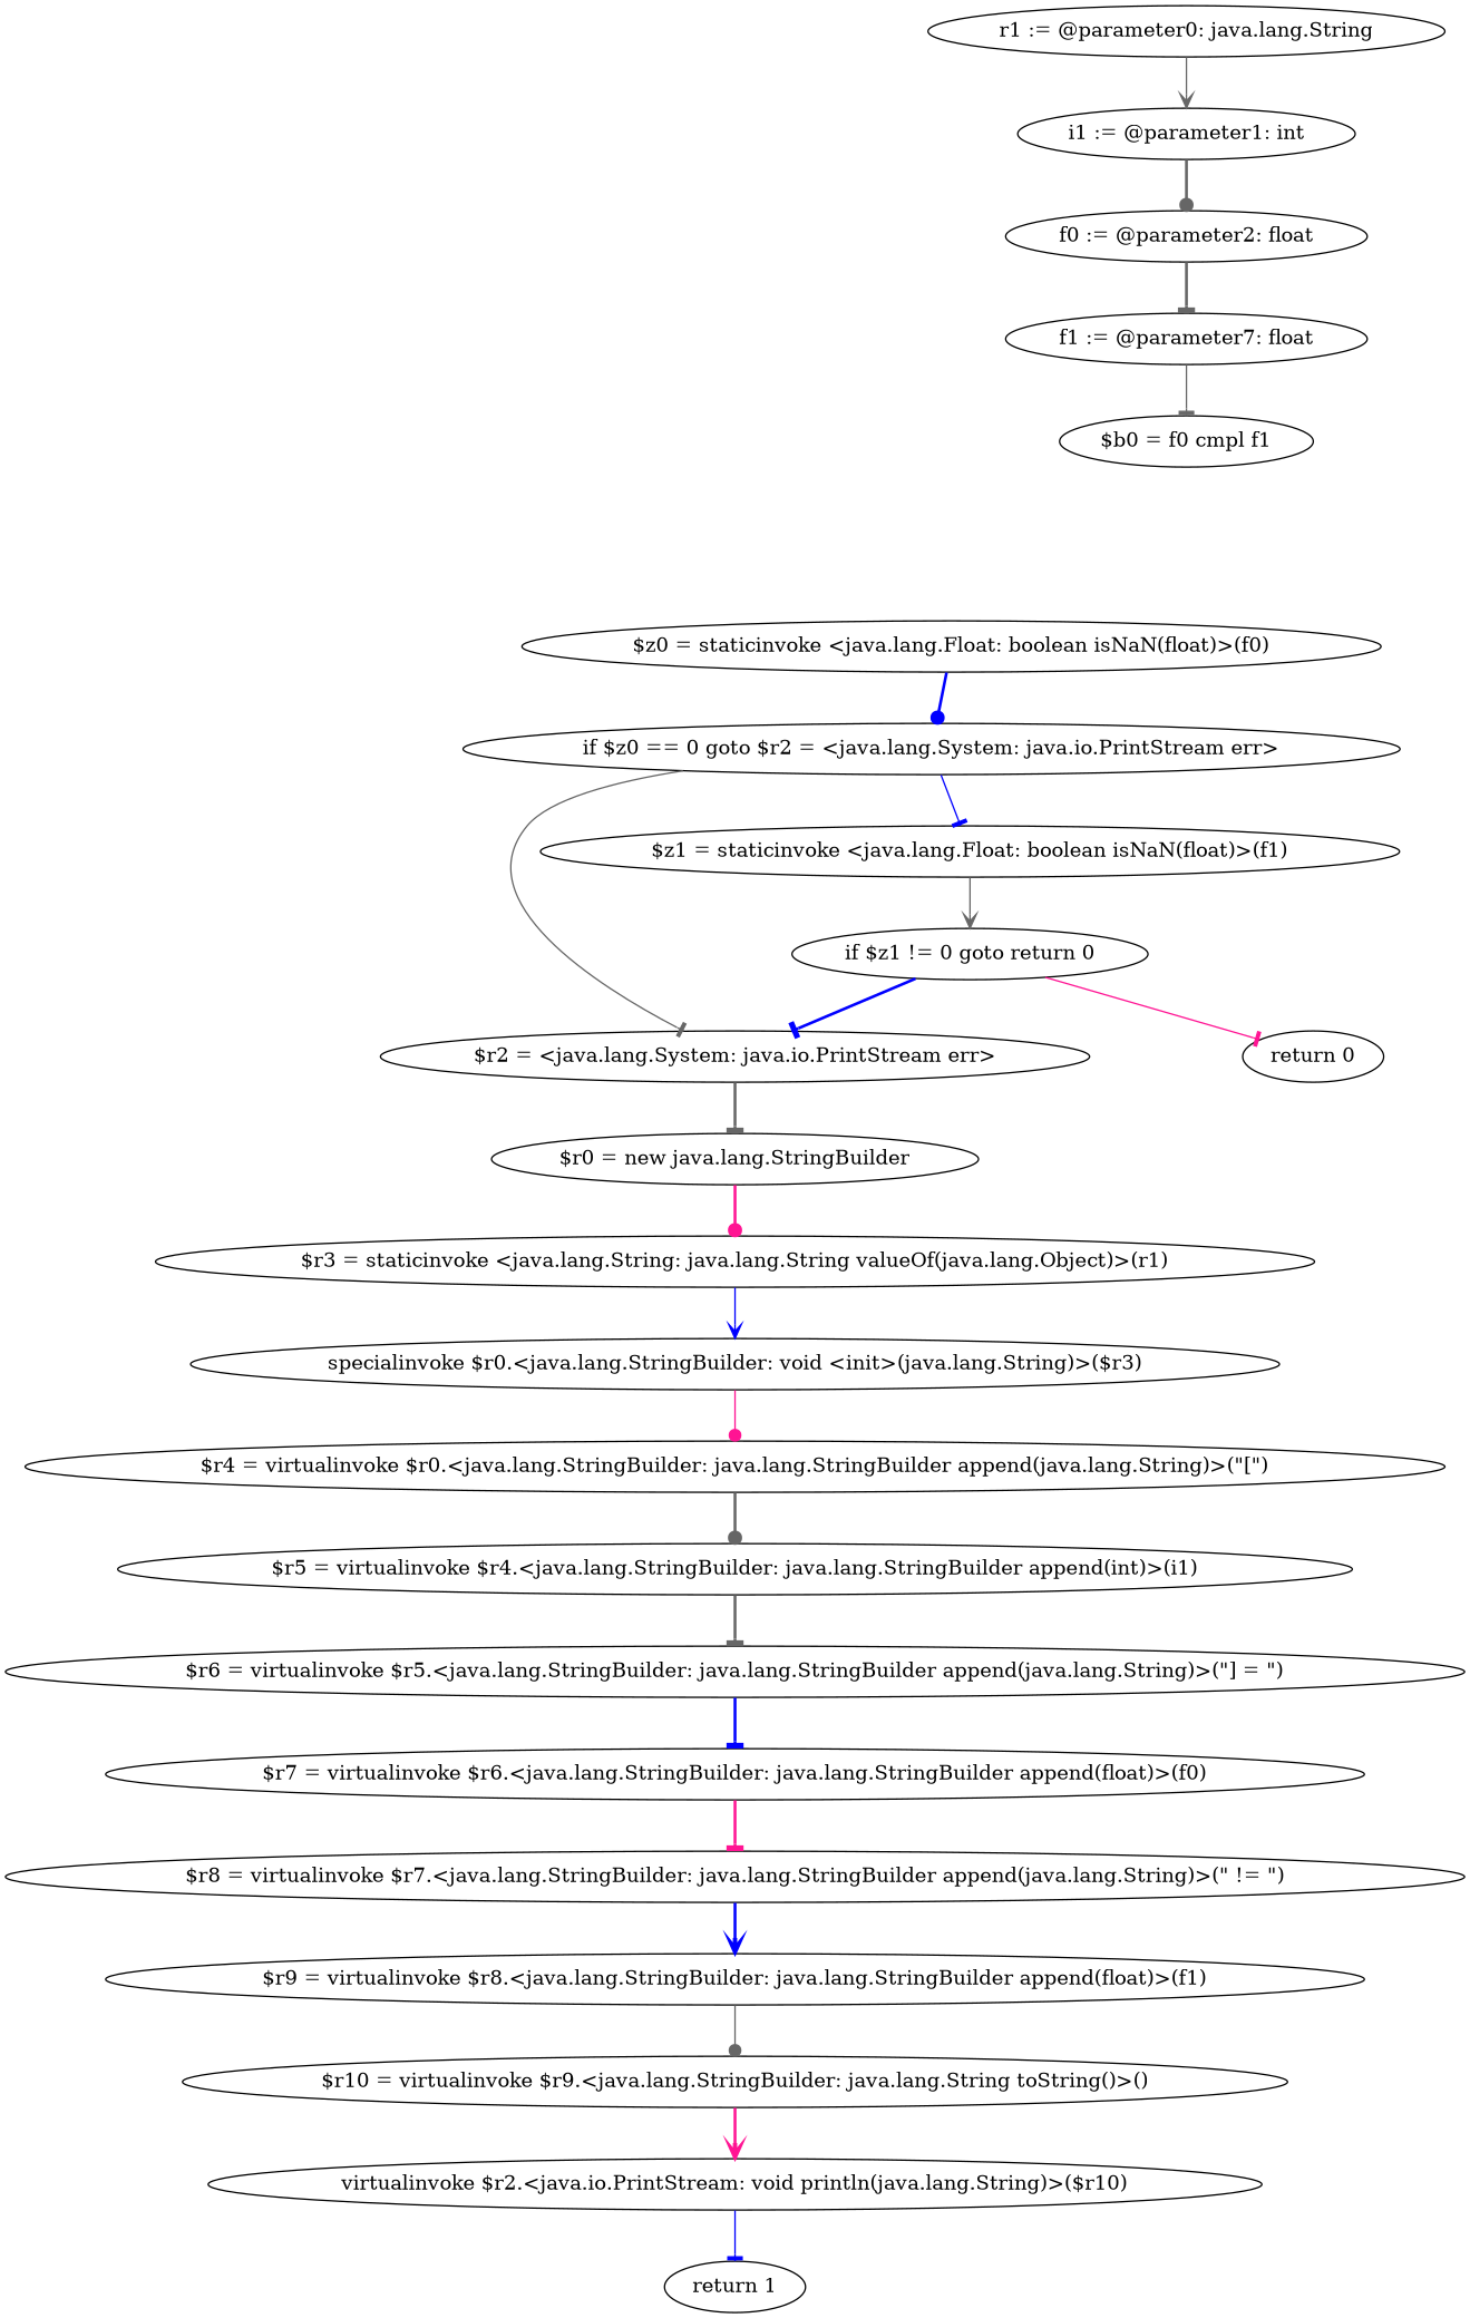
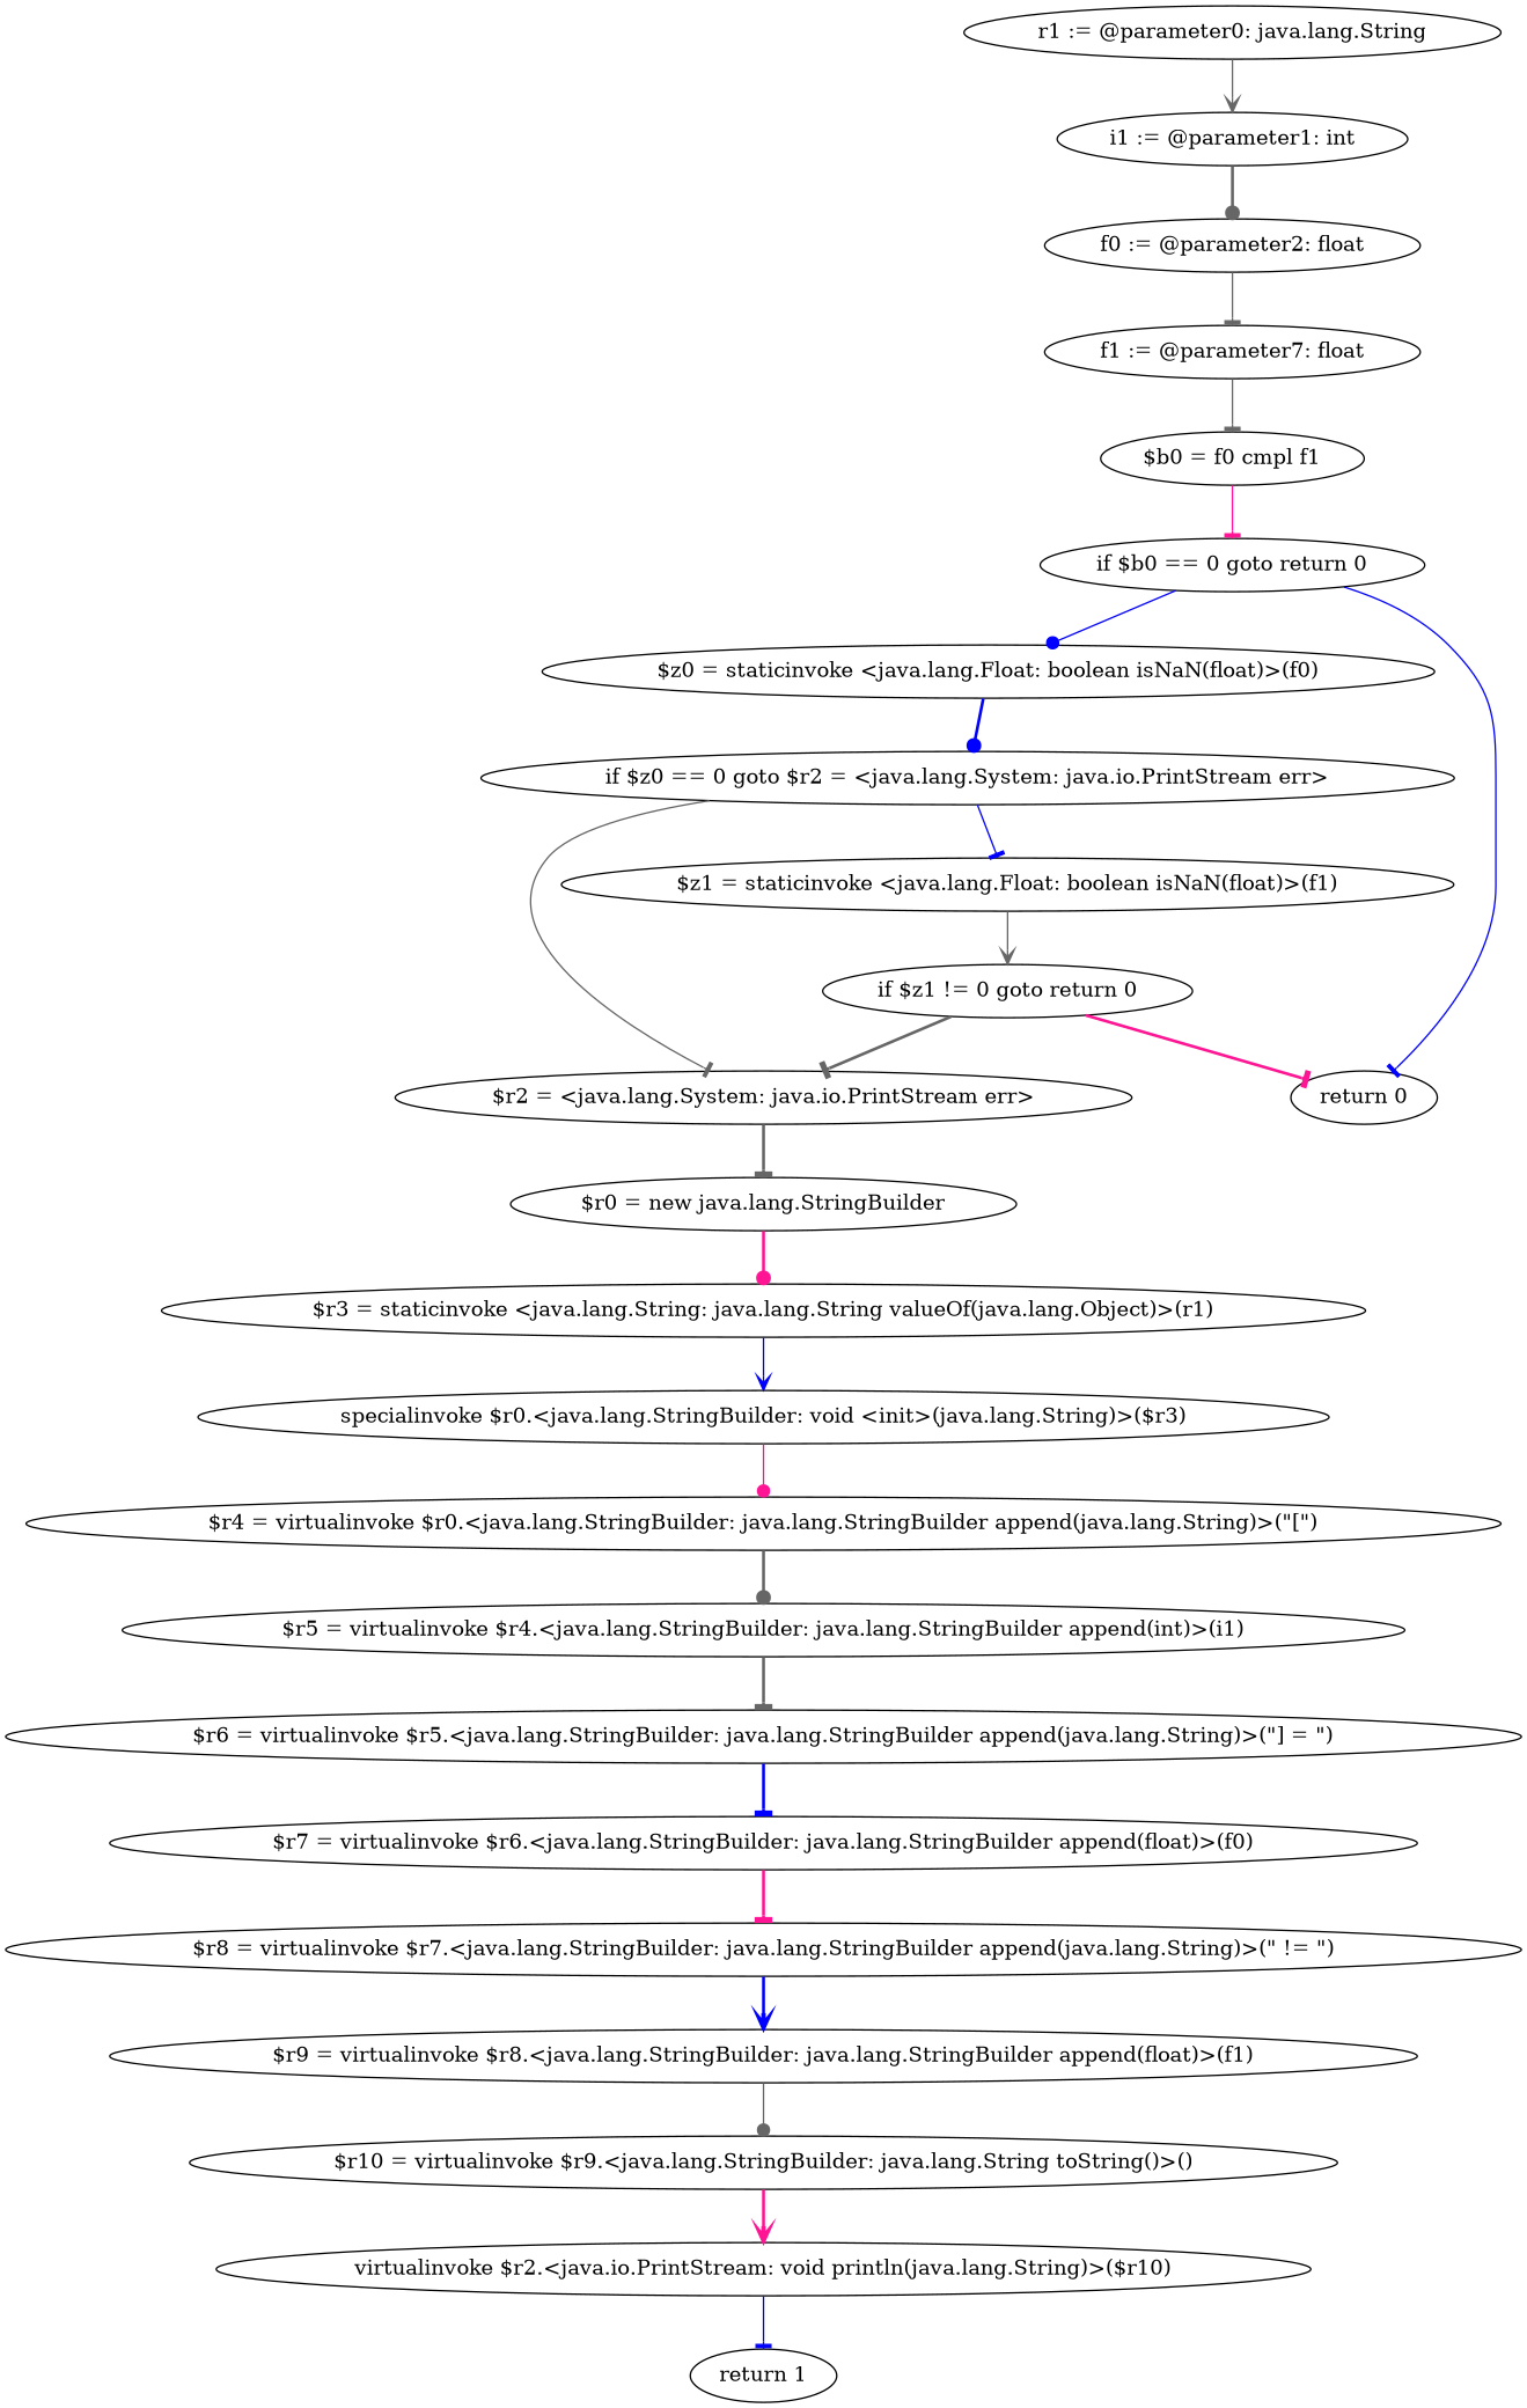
  digraph {
    edge [arrowhead=tee color=gray40 style=solid]
    "r1 := @parameter0: java.lang.String"
    "i1 := @parameter1: int"
    "f0 := @parameter2: float"
    n4 [label="f1 := @parameter7: float"]
    "$b0 = f0 cmpl f1"
+   "if $b0 == 0 goto return 0"
    "$z0 = staticinvoke <java.lang.Float: boolean isNaN(float)>(f0)"
    "return 0"
    "if $z0 == 0 goto $r2 = <java.lang.System: java.io.PrintStream err>"
    "$z1 = staticinvoke <java.lang.Float: boolean isNaN(float)>(f1)"
    "$r2 = <java.lang.System: java.io.PrintStream err>"
    "if $z1 != 0 goto return 0"
    "$r0 = new java.lang.StringBuilder"
    "$r3 = staticinvoke <java.lang.String: java.lang.String valueOf(java.lang.Object)>(r1)"
    "specialinvoke $r0.<java.lang.StringBuilder: void <init>(java.lang.String)>($r3)"
    "$r4 = virtualinvoke $r0.<java.lang.StringBuilder: java.lang.StringBuilder append(java.lang.String)>(\"[\")"
    "$r5 = virtualinvoke $r4.<java.lang.StringBuilder: java.lang.StringBuilder append(int)>(i1)"
    "$r6 = virtualinvoke $r5.<java.lang.StringBuilder: java.lang.StringBuilder append(java.lang.String)>(\"] = \")"
    "$r7 = virtualinvoke $r6.<java.lang.StringBuilder: java.lang.StringBuilder append(float)>(f0)"
    "$r8 = virtualinvoke $r7.<java.lang.StringBuilder: java.lang.StringBuilder append(java.lang.String)>(\" != \")"
    "$r9 = virtualinvoke $r8.<java.lang.StringBuilder: java.lang.StringBuilder append(float)>(f1)"
    "$r10 = virtualinvoke $r9.<java.lang.StringBuilder: java.lang.String toString()>()"
    "virtualinvoke $r2.<java.io.PrintStream: void println(java.lang.String)>($r10)"
    "return 1"
    "r1 := @parameter0: java.lang.String" -> "i1 := @parameter1: int" [arrowhead=vee]
    "i1 := @parameter1: int" -> "f0 := @parameter2: float" [arrowhead=dot style=bold]
-   "f0 := @parameter2: float" -> n4 [style=bold]
+   "f0 := @parameter2: float" -> n4
    n4 -> "$b0 = f0 cmpl f1"
+   "$b0 = f0 cmpl f1" -> "if $b0 == 0 goto return 0" [color=deeppink]
+   "if $b0 == 0 goto return 0" -> "$z0 = staticinvoke <java.lang.Float: boolean isNaN(float)>(f0)" [arrowhead=dot color=blue]
+   "if $b0 == 0 goto return 0" -> "return 0" [color=blue]
    "$z0 = staticinvoke <java.lang.Float: boolean isNaN(float)>(f0)" -> "if $z0 == 0 goto $r2 = <java.lang.System: java.io.PrintStream err>" [arrowhead=dot color=blue style=bold]
    "if $z0 == 0 goto $r2 = <java.lang.System: java.io.PrintStream err>" -> "$z1 = staticinvoke <java.lang.Float: boolean isNaN(float)>(f1)" [color=blue]
    "if $z0 == 0 goto $r2 = <java.lang.System: java.io.PrintStream err>" -> "$r2 = <java.lang.System: java.io.PrintStream err>"
    "$z1 = staticinvoke <java.lang.Float: boolean isNaN(float)>(f1)" -> "if $z1 != 0 goto return 0" [arrowhead=vee]
    "$r2 = <java.lang.System: java.io.PrintStream err>" -> "$r0 = new java.lang.StringBuilder" [style=bold]
-   "if $z1 != 0 goto return 0" -> "return 0" [color=deeppink]
-   "if $z1 != 0 goto return 0" -> "$r2 = <java.lang.System: java.io.PrintStream err>" [color=blue style=bold]
+   "if $z1 != 0 goto return 0" -> "return 0" [color=deeppink style=bold]
+   "if $z1 != 0 goto return 0" -> "$r2 = <java.lang.System: java.io.PrintStream err>" [style=bold]
    "$r0 = new java.lang.StringBuilder" -> "$r3 = staticinvoke <java.lang.String: java.lang.String valueOf(java.lang.Object)>(r1)" [arrowhead=dot color=deeppink style=bold]
    "$r3 = staticinvoke <java.lang.String: java.lang.String valueOf(java.lang.Object)>(r1)" -> "specialinvoke $r0.<java.lang.StringBuilder: void <init>(java.lang.String)>($r3)" [arrowhead=vee color=blue]
    "specialinvoke $r0.<java.lang.StringBuilder: void <init>(java.lang.String)>($r3)" -> "$r4 = virtualinvoke $r0.<java.lang.StringBuilder: java.lang.StringBuilder append(java.lang.String)>(\"[\")" [arrowhead=dot color=deeppink]
    "$r4 = virtualinvoke $r0.<java.lang.StringBuilder: java.lang.StringBuilder append(java.lang.String)>(\"[\")" -> "$r5 = virtualinvoke $r4.<java.lang.StringBuilder: java.lang.StringBuilder append(int)>(i1)" [arrowhead=dot style=bold]
    "$r5 = virtualinvoke $r4.<java.lang.StringBuilder: java.lang.StringBuilder append(int)>(i1)" -> "$r6 = virtualinvoke $r5.<java.lang.StringBuilder: java.lang.StringBuilder append(java.lang.String)>(\"] = \")" [style=bold]
    "$r6 = virtualinvoke $r5.<java.lang.StringBuilder: java.lang.StringBuilder append(java.lang.String)>(\"] = \")" -> "$r7 = virtualinvoke $r6.<java.lang.StringBuilder: java.lang.StringBuilder append(float)>(f0)" [color=blue style=bold]
    "$r7 = virtualinvoke $r6.<java.lang.StringBuilder: java.lang.StringBuilder append(float)>(f0)" -> "$r8 = virtualinvoke $r7.<java.lang.StringBuilder: java.lang.StringBuilder append(java.lang.String)>(\" != \")" [color=deeppink style=bold]
    "$r8 = virtualinvoke $r7.<java.lang.StringBuilder: java.lang.StringBuilder append(java.lang.String)>(\" != \")" -> "$r9 = virtualinvoke $r8.<java.lang.StringBuilder: java.lang.StringBuilder append(float)>(f1)" [arrowhead=vee color=blue style=bold]
    "$r9 = virtualinvoke $r8.<java.lang.StringBuilder: java.lang.StringBuilder append(float)>(f1)" -> "$r10 = virtualinvoke $r9.<java.lang.StringBuilder: java.lang.String toString()>()" [arrowhead=dot]
    "$r10 = virtualinvoke $r9.<java.lang.StringBuilder: java.lang.String toString()>()" -> "virtualinvoke $r2.<java.io.PrintStream: void println(java.lang.String)>($r10)" [arrowhead=vee color=deeppink style=bold]
    "virtualinvoke $r2.<java.io.PrintStream: void println(java.lang.String)>($r10)" -> "return 1" [color=blue]
  }
